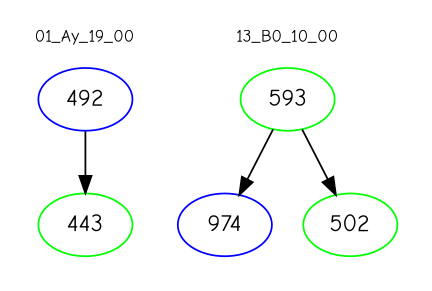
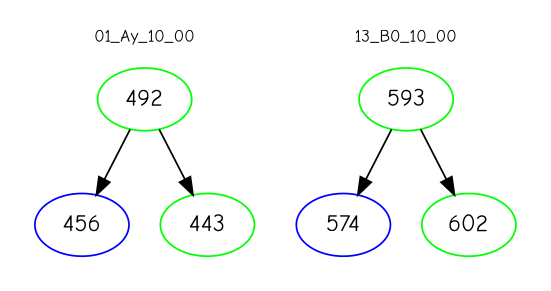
  digraph {
    fontname="Comic Neue"
    node [color=blue fontname="Comic Neue"]
    edge [color=black fontname="Comic Neue"]
-   n1 [label=492]
+   n1 [color=green label=492]
+   n2 [label=456]
    n3 [color=green label=443]
    n4 [color=green label=593]
-   n5 [label=974]
-   n6 [color=green label=502]
+   n5 [label=574]
+   n6 [color=green label=602]
    subgraph cluster_1 {
      color=white
      fontsize=10
-     label="01_Ay_19_00"
+     label="01_Ay_10_00"
      n1
+     n2
      n3
    }
    subgraph cluster_2 {
      color=white
      fontsize=10
      label="13_B0_10_00"
      n4
      n5
      n6
    }
+   n1 -> n2
    n1 -> n3
    n4 -> n5
    n4 -> n6
  }
